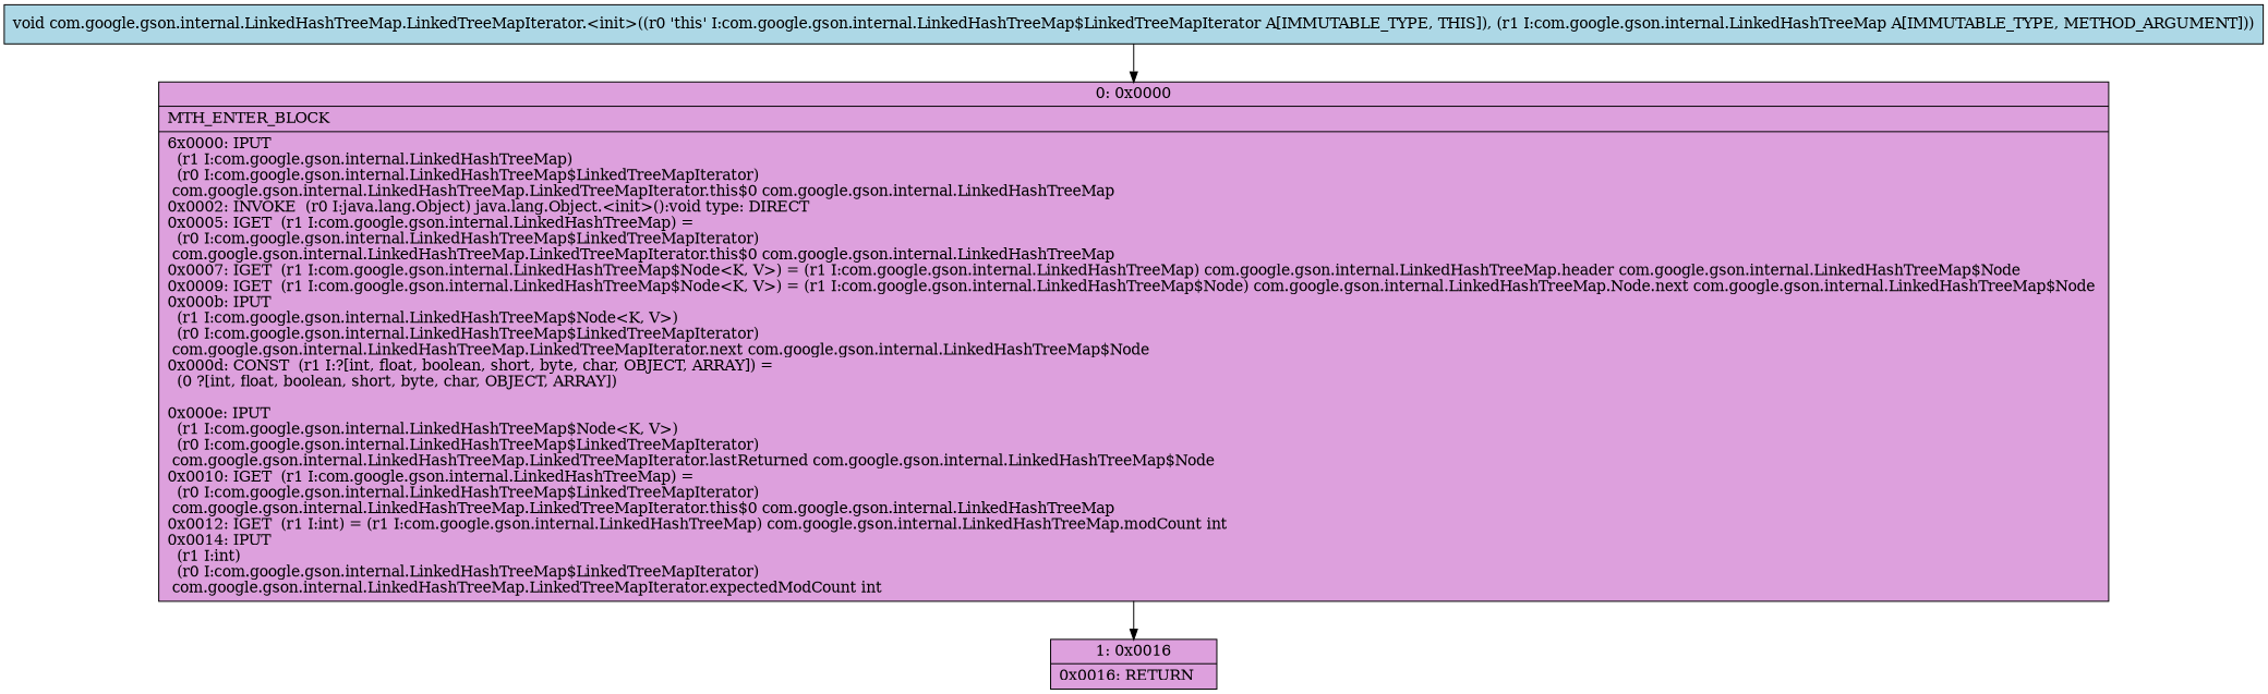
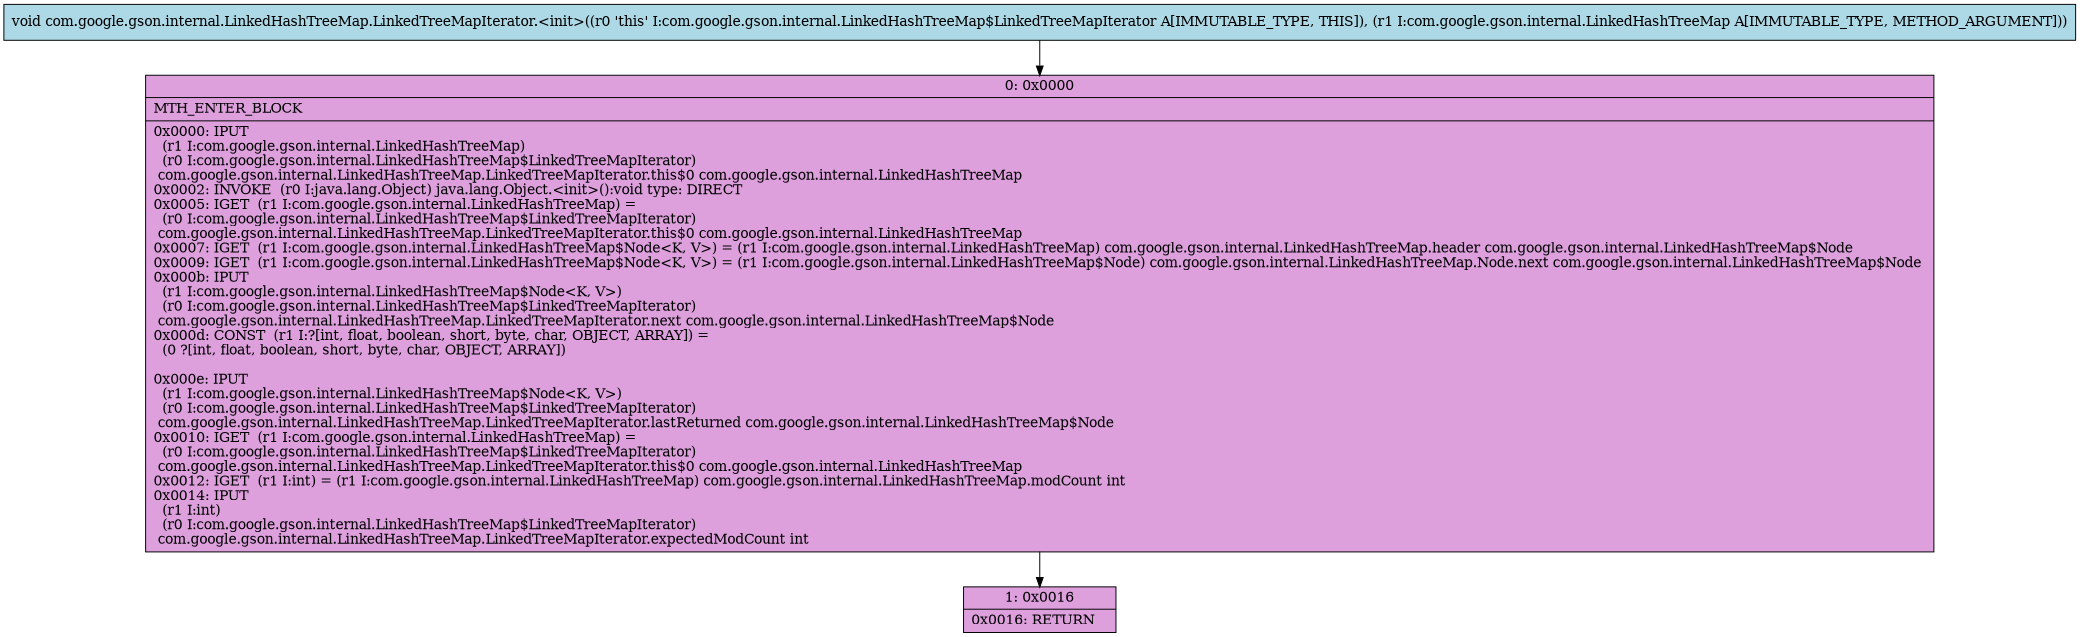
  digraph {
    fontname="DejaVu Serif"
    node [shape=record style=filled fillcolor=plum fontname="DejaVu Serif"]
    edge [fontname="DejaVu Serif"]
-   n1 [label="{0\:\ 0x0000|MTH_ENTER_BLOCK\l|6x0000: IPUT  \l  (r1 I:com.google.gson.internal.LinkedHashTreeMap)\l  (r0 I:com.google.gson.internal.LinkedHashTreeMap$LinkedTreeMapIterator)\l com.google.gson.internal.LinkedHashTreeMap.LinkedTreeMapIterator.this$0 com.google.gson.internal.LinkedHashTreeMap \l0x0002: INVOKE  (r0 I:java.lang.Object) java.lang.Object.\<init\>():void type: DIRECT \l0x0005: IGET  (r1 I:com.google.gson.internal.LinkedHashTreeMap) = \l  (r0 I:com.google.gson.internal.LinkedHashTreeMap$LinkedTreeMapIterator)\l com.google.gson.internal.LinkedHashTreeMap.LinkedTreeMapIterator.this$0 com.google.gson.internal.LinkedHashTreeMap \l0x0007: IGET  (r1 I:com.google.gson.internal.LinkedHashTreeMap$Node\<K, V\>) = (r1 I:com.google.gson.internal.LinkedHashTreeMap) com.google.gson.internal.LinkedHashTreeMap.header com.google.gson.internal.LinkedHashTreeMap$Node \l0x0009: IGET  (r1 I:com.google.gson.internal.LinkedHashTreeMap$Node\<K, V\>) = (r1 I:com.google.gson.internal.LinkedHashTreeMap$Node) com.google.gson.internal.LinkedHashTreeMap.Node.next com.google.gson.internal.LinkedHashTreeMap$Node \l0x000b: IPUT  \l  (r1 I:com.google.gson.internal.LinkedHashTreeMap$Node\<K, V\>)\l  (r0 I:com.google.gson.internal.LinkedHashTreeMap$LinkedTreeMapIterator)\l com.google.gson.internal.LinkedHashTreeMap.LinkedTreeMapIterator.next com.google.gson.internal.LinkedHashTreeMap$Node \l0x000d: CONST  (r1 I:?[int, float, boolean, short, byte, char, OBJECT, ARRAY]) = \l  (0 ?[int, float, boolean, short, byte, char, OBJECT, ARRAY])\l \l0x000e: IPUT  \l  (r1 I:com.google.gson.internal.LinkedHashTreeMap$Node\<K, V\>)\l  (r0 I:com.google.gson.internal.LinkedHashTreeMap$LinkedTreeMapIterator)\l com.google.gson.internal.LinkedHashTreeMap.LinkedTreeMapIterator.lastReturned com.google.gson.internal.LinkedHashTreeMap$Node \l0x0010: IGET  (r1 I:com.google.gson.internal.LinkedHashTreeMap) = \l  (r0 I:com.google.gson.internal.LinkedHashTreeMap$LinkedTreeMapIterator)\l com.google.gson.internal.LinkedHashTreeMap.LinkedTreeMapIterator.this$0 com.google.gson.internal.LinkedHashTreeMap \l0x0012: IGET  (r1 I:int) = (r1 I:com.google.gson.internal.LinkedHashTreeMap) com.google.gson.internal.LinkedHashTreeMap.modCount int \l0x0014: IPUT  \l  (r1 I:int)\l  (r0 I:com.google.gson.internal.LinkedHashTreeMap$LinkedTreeMapIterator)\l com.google.gson.internal.LinkedHashTreeMap.LinkedTreeMapIterator.expectedModCount int \l}"]
+   n1 [label="{0\:\ 0x0000|MTH_ENTER_BLOCK\l|0x0000: IPUT  \l  (r1 I:com.google.gson.internal.LinkedHashTreeMap)\l  (r0 I:com.google.gson.internal.LinkedHashTreeMap$LinkedTreeMapIterator)\l com.google.gson.internal.LinkedHashTreeMap.LinkedTreeMapIterator.this$0 com.google.gson.internal.LinkedHashTreeMap \l0x0002: INVOKE  (r0 I:java.lang.Object) java.lang.Object.\<init\>():void type: DIRECT \l0x0005: IGET  (r1 I:com.google.gson.internal.LinkedHashTreeMap) = \l  (r0 I:com.google.gson.internal.LinkedHashTreeMap$LinkedTreeMapIterator)\l com.google.gson.internal.LinkedHashTreeMap.LinkedTreeMapIterator.this$0 com.google.gson.internal.LinkedHashTreeMap \l0x0007: IGET  (r1 I:com.google.gson.internal.LinkedHashTreeMap$Node\<K, V\>) = (r1 I:com.google.gson.internal.LinkedHashTreeMap) com.google.gson.internal.LinkedHashTreeMap.header com.google.gson.internal.LinkedHashTreeMap$Node \l0x0009: IGET  (r1 I:com.google.gson.internal.LinkedHashTreeMap$Node\<K, V\>) = (r1 I:com.google.gson.internal.LinkedHashTreeMap$Node) com.google.gson.internal.LinkedHashTreeMap.Node.next com.google.gson.internal.LinkedHashTreeMap$Node \l0x000b: IPUT  \l  (r1 I:com.google.gson.internal.LinkedHashTreeMap$Node\<K, V\>)\l  (r0 I:com.google.gson.internal.LinkedHashTreeMap$LinkedTreeMapIterator)\l com.google.gson.internal.LinkedHashTreeMap.LinkedTreeMapIterator.next com.google.gson.internal.LinkedHashTreeMap$Node \l0x000d: CONST  (r1 I:?[int, float, boolean, short, byte, char, OBJECT, ARRAY]) = \l  (0 ?[int, float, boolean, short, byte, char, OBJECT, ARRAY])\l \l0x000e: IPUT  \l  (r1 I:com.google.gson.internal.LinkedHashTreeMap$Node\<K, V\>)\l  (r0 I:com.google.gson.internal.LinkedHashTreeMap$LinkedTreeMapIterator)\l com.google.gson.internal.LinkedHashTreeMap.LinkedTreeMapIterator.lastReturned com.google.gson.internal.LinkedHashTreeMap$Node \l0x0010: IGET  (r1 I:com.google.gson.internal.LinkedHashTreeMap) = \l  (r0 I:com.google.gson.internal.LinkedHashTreeMap$LinkedTreeMapIterator)\l com.google.gson.internal.LinkedHashTreeMap.LinkedTreeMapIterator.this$0 com.google.gson.internal.LinkedHashTreeMap \l0x0012: IGET  (r1 I:int) = (r1 I:com.google.gson.internal.LinkedHashTreeMap) com.google.gson.internal.LinkedHashTreeMap.modCount int \l0x0014: IPUT  \l  (r1 I:int)\l  (r0 I:com.google.gson.internal.LinkedHashTreeMap$LinkedTreeMapIterator)\l com.google.gson.internal.LinkedHashTreeMap.LinkedTreeMapIterator.expectedModCount int \l}"]
    n2 [label="{1\:\ 0x0016|0x0016: RETURN   \l}"]
    n3 [label="{void com.google.gson.internal.LinkedHashTreeMap.LinkedTreeMapIterator.\<init\>((r0 'this' I:com.google.gson.internal.LinkedHashTreeMap$LinkedTreeMapIterator A[IMMUTABLE_TYPE, THIS]), (r1 I:com.google.gson.internal.LinkedHashTreeMap A[IMMUTABLE_TYPE, METHOD_ARGUMENT])) }" fillcolor=lightblue]
    n1 -> n2
    n3 -> n1
  }
